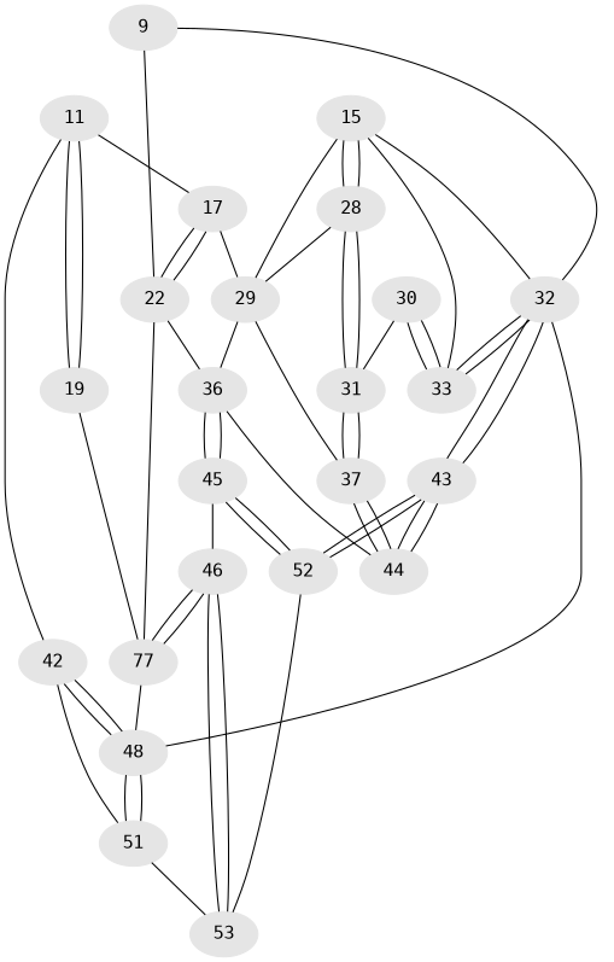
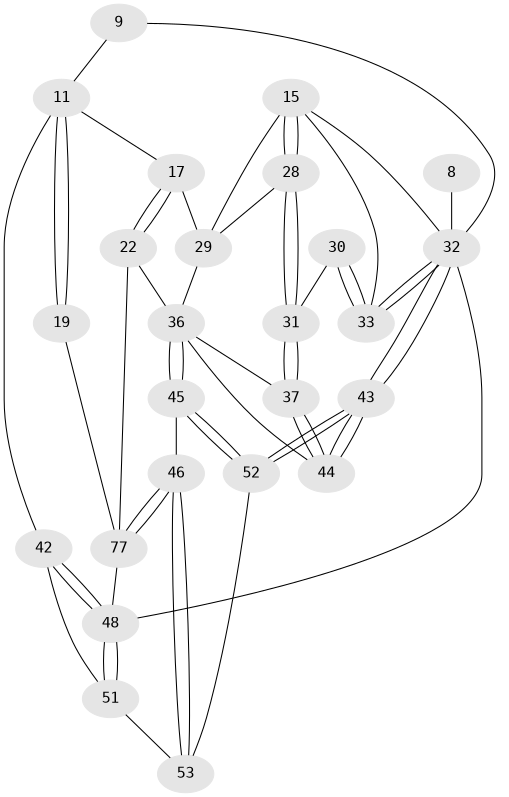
  graph {
    fontname="DejaVu Sans Mono"
    node [color=gray90 fontname="DejaVu Sans Mono" style=filled]
    edge [fontname="DejaVu Sans Mono"]
    32 [super="+7+18+13"]
+   8
    48 [super="+2+21"]
    33 [super="+27"]
    43
    9 [super="+6"]
    11 [super="+4+10"]
    17
    19
    42
    29 [super="+24"]
    22
    n13 [label=77 super="+39"]
    51 [super="+41+50"]
    15 [super="+14"]
    28
    31
    36 [super="+25"]
    37 [super="+34"]
    44 [super="+35"]
    45
    30
    52
    46
    53
    32 -- 48 [weight=2]
    32 -- 33 [weight=2]
    32 -- 33
    32 -- 43
    32 -- 43
+   8 -- 32 [weight=3]
    48 -- 51
    48 -- 51
    43 -- 44
    43 -- 44
    43 -- 52
    43 -- 52
    9 -- 32 [weight=2]
-   9 -- 22 [weight=2]
+   9 -- 11 [weight=2]
    11 -- 17
    11 -- 19
    11 -- 19
    11 -- 42
    17 -- 29
    17 -- 22
    17 -- 22
    19 -- n13 [weight=2]
    42 -- 48 [weight=2]
    42 -- 48
    42 -- 51
    29 -- 36
-   29 -- 37
+   36 -- 37
    22 -- n13
    22 -- 36
    n13 -- 48
    51 -- 53
    15 -- 32
    15 -- 33
    15 -- 29
    15 -- 28
    15 -- 28
    28 -- 29
    28 -- 31
    28 -- 31
    31 -- 37
    31 -- 37
    36 -- 44
    36 -- 45
    36 -- 45
    37 -- 44 [weight=2]
    37 -- 44
    45 -- 52
    45 -- 52
    45 -- 46
    30 -- 33 [weight=2]
    30 -- 33
    30 -- 31
    52 -- 53
    46 -- n13
    46 -- n13
    46 -- 53
    46 -- 53
  }
